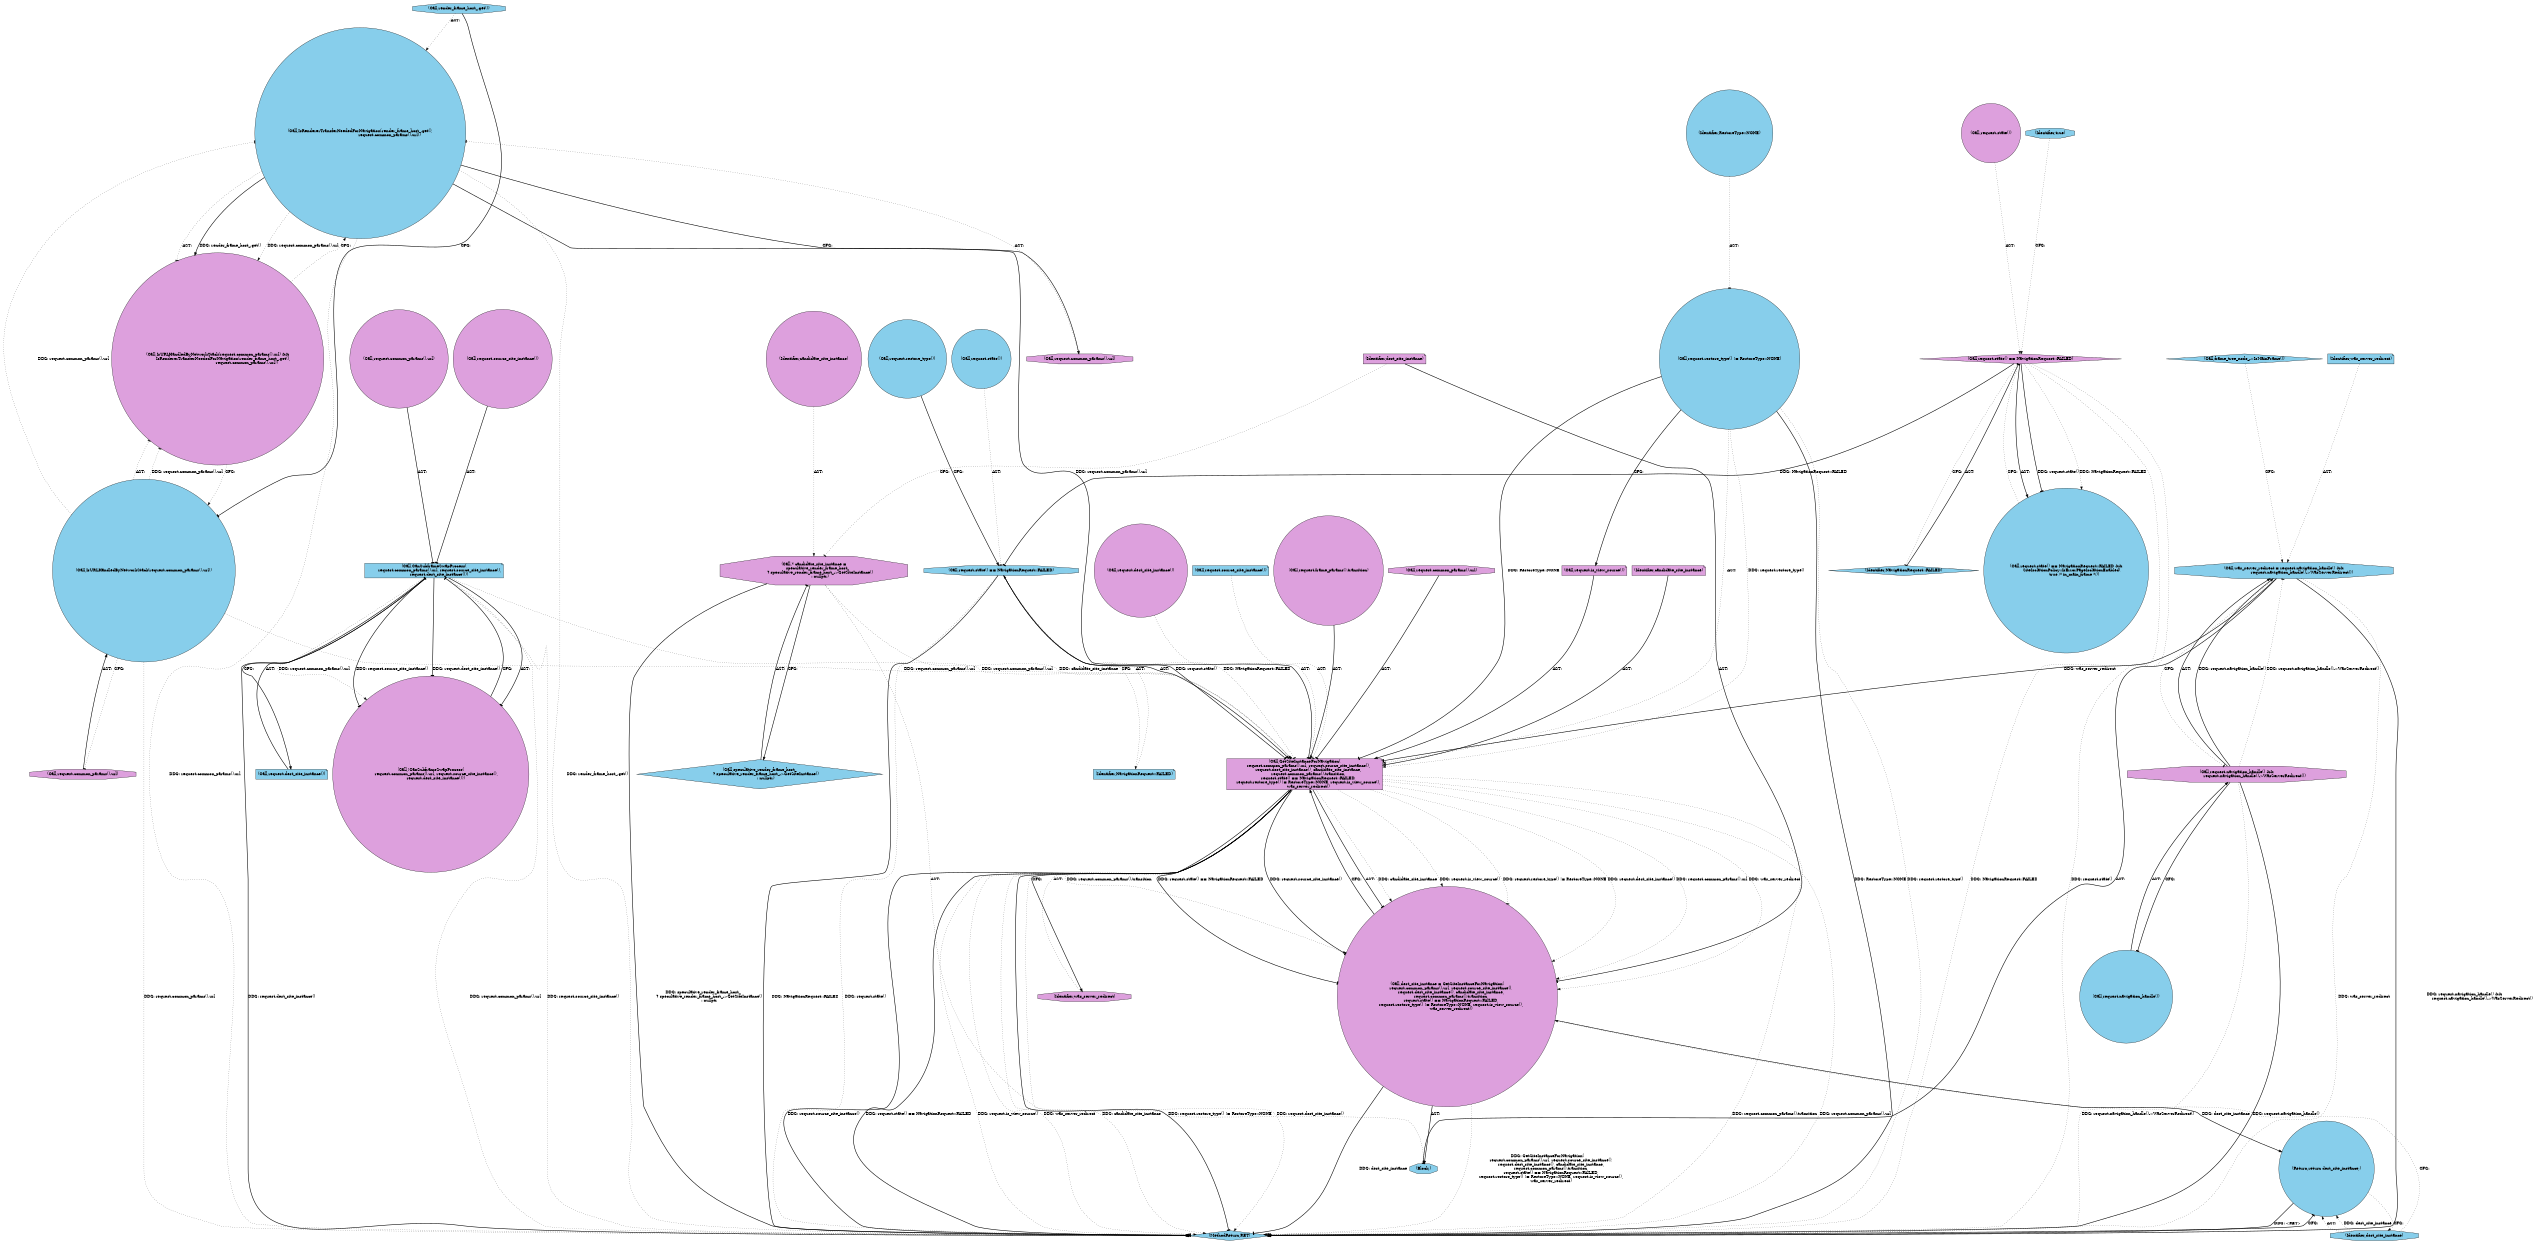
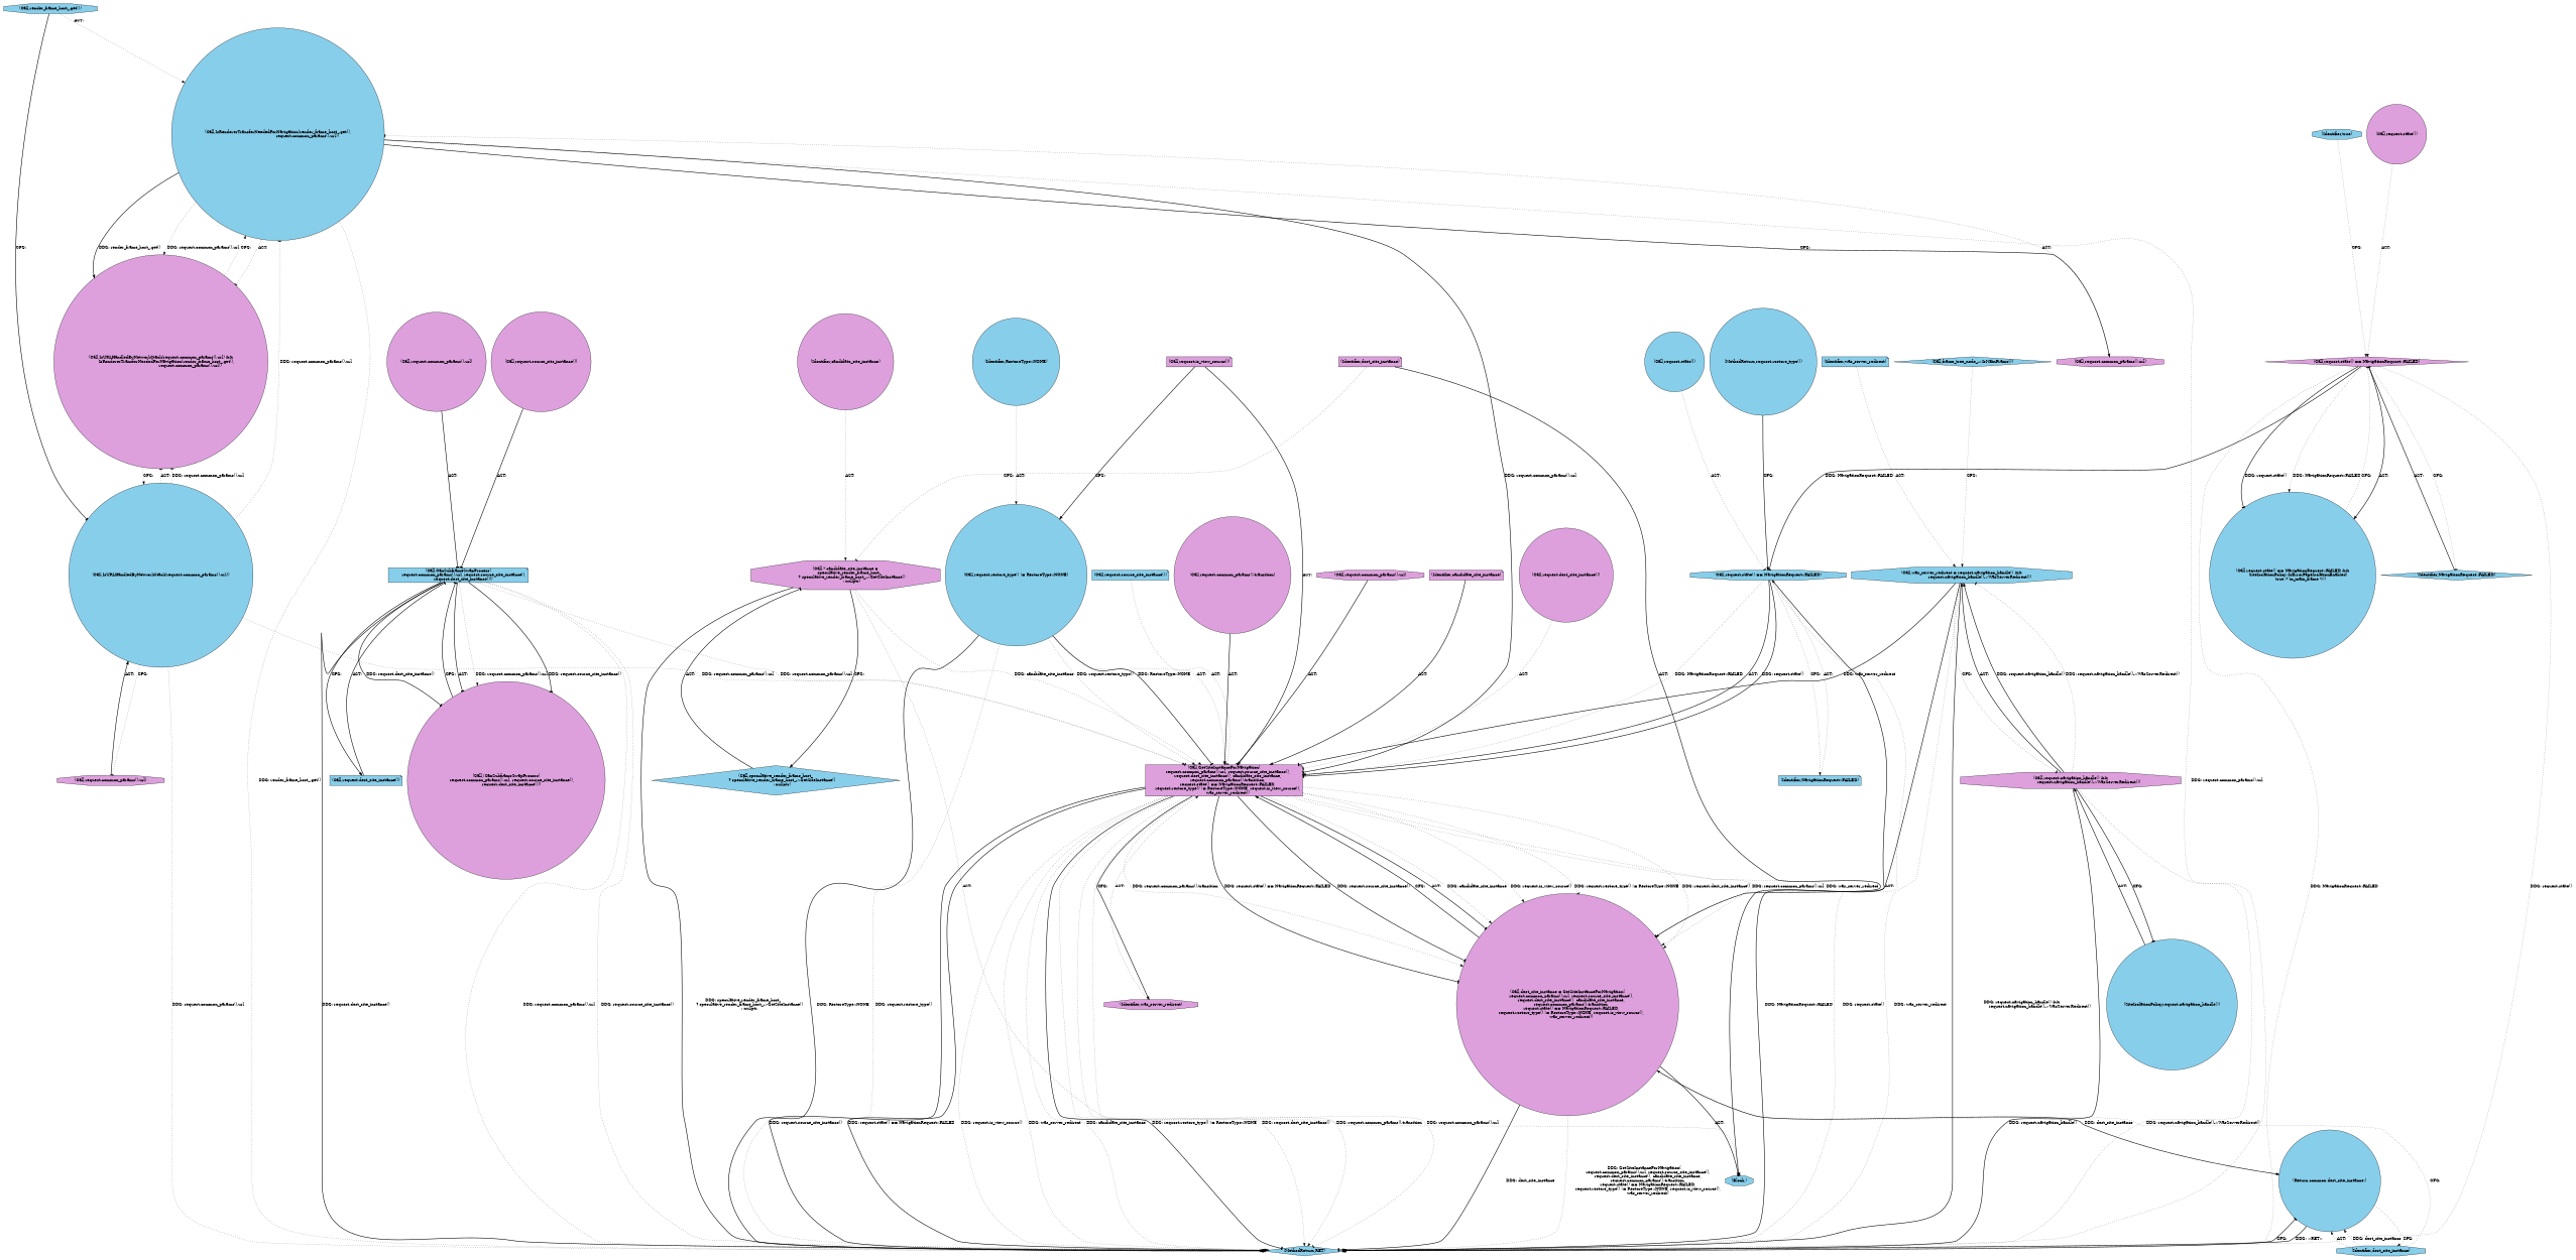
  digraph {
    node [fillcolor=skyblue shape=circle style=filled]
    edge [arrowhead=normal style=dotted]
    n1 [fillcolor=plum label="(Call,GetSiteInstanceForNavigation(\n      request.common_params().url, request.source_site_instance(),\n      request.dest_site_instance(), candidate_site_instance,\n      request.common_params().transition,\n      request.state() == NavigationRequest::FAILED,\n      request.restore_type() != RestoreType::NONE, request.is_view_source(),\n      was_server_redirect))" shape=note]
    n2 [fillcolor=plum label="(Call,dest_site_instance = GetSiteInstanceForNavigation(\n      request.common_params().url, request.source_site_instance(),\n      request.dest_site_instance(), candidate_site_instance,\n      request.common_params().transition,\n      request.state() == NavigationRequest::FAILED,\n      request.restore_type() != RestoreType::NONE, request.is_view_source(),\n      was_server_redirect))"]
    n3 [fillcolor=plum label="(Identifier,was_server_redirect)" shape=octagon]
    n4 [label="(MethodReturn,RET)" shape=diamond]
    n5 [label="(Block,)" shape=octagon]
-   n6 [label="(Return,return dest_site_instance;)"]
+   n6 [label="(Return,common dest_site_instance;)"]
    n7 [label="(Call,IsRendererTransferNeededForNavigation(render_frame_host_.get(),\n                                               request.common_params().url))"]
    n8 [fillcolor=plum label="(Call,IsURLHandledByNetworkStack(request.common_params().url) &&\n         IsRendererTransferNeededForNavigation(render_frame_host_.get(),\n                                               request.common_params().url))"]
    n9 [fillcolor=plum label="(Call,request.common_params().url)" shape=octagon]
    n10 [label="(Call,IsURLHandledByNetworkStack(request.common_params().url))"]
    n11 [fillcolor=plum label="(Call,request.common_params().url)" shape=octagon]
    n12 [label="(Call,CanSubframeSwapProcess(\n         request.common_params().url, request.source_site_instance(),\n        request.dest_site_instance()))" shape=note]
    n13 [label="(Call,request.dest_site_instance())" shape=note]
    n14 [fillcolor=plum label="(Call,!CanSubframeSwapProcess(\n         request.common_params().url, request.source_site_instance(),\n        request.dest_site_instance()))"]
    n15 [fillcolor=plum label="(Call,* candidate_site_instance =\n      speculative_render_frame_host_\n          ? speculative_render_frame_host_->GetSiteInstance()\n          : nullptr)" shape=octagon]
    n16 [label="(Call,speculative_render_frame_host_\n          ? speculative_render_frame_host_->GetSiteInstance()\n          : nullptr)" shape=diamond]
    n17 [label="(Call,request.state() == NavigationRequest::FAILED)" shape=octagon]
    n18 [label="(Identifier,NavigationRequest::FAILED)" shape=note]
    n19 [fillcolor=plum label="(Call,request.state() == NavigationRequest::FAILED)" shape=diamond]
    n20 [label="(Call,request.state() == NavigationRequest::FAILED &&\n         SiteIsolationPolicy::IsErrorPageIsolationEnabled(\n             true /* in_main_frame */))"]
    n21 [label="(Identifier,NavigationRequest::FAILED)" shape=diamond]
    n22 [label="(Call,request.restore_type() != RestoreType::NONE)"]
    n23 [label="(Identifier,RestoreType::NONE)"]
    n24 [label="(Call,was_server_redirect = request.navigation_handle() &&\n                             request.navigation_handle()->WasServerRedirect())" shape=octagon]
    n25 [fillcolor=plum label="(Call,request.navigation_handle() &&\n                             request.navigation_handle()->WasServerRedirect())" shape=octagon]
-   n26 [label="(Call,request.navigation_handle())"]
+   n26 [label="(SiteIsolationPolicy,request.navigation_handle())"]
    n27 [label="(Identifier,dest_site_instance)" shape=octagon]
    n28 [label="(Call,frame_tree_node_->IsMainFrame())" shape=diamond]
    n29 [fillcolor=plum label="(Call,request.common_params().url)"]
    n30 [label="(Identifier,was_server_redirect)" shape=note]
    n31 [fillcolor=plum label="(Call,request.state())"]
    n32 [label="(Call,request.state())"]
    n33 [label="(Call,request.source_site_instance())" shape=note]
-   n34 [fillcolor=plum label="(Call,request.frame_params().transition)"]
+   n34 [fillcolor=plum label="(Call,request.common_params().transition)"]
    n35 [label="(Call,render_frame_host_.get())" shape=octagon]
    n36 [label="(Identifier,true)" shape=octagon]
-   n37 [label="(Call,request.restore_type())"]
+   n37 [label="(MethodReturn,request.restore_type())"]
    n38 [fillcolor=plum label="(Call,request.common_params().url)" shape=octagon]
    n39 [fillcolor=plum label="(Identifier,candidate_site_instance)"]
    n40 [fillcolor=plum label="(Identifier,candidate_site_instance)" shape=note]
    n41 [fillcolor=plum label="(Identifier,dest_site_instance)" shape=note]
    n42 [fillcolor=plum label="(Call,request.source_site_instance())"]
    n43 [fillcolor=plum label="(Call,request.is_view_source())" shape=note]
    n44 [fillcolor=plum label="(Call,request.dest_site_instance())"]
    n1 -> n2 [arrowhead=tee label="AST: " style=bold]
    n1 -> n2 [label="DDG: candidate_site_instance"]
    n1 -> n2 [label="DDG: request.is_view_source()"]
    n1 -> n2 [arrowhead=tee label="DDG: request.restore_type() != RestoreType::NONE"]
    n1 -> n2 [label="DDG: request.dest_site_instance()"]
    n1 -> n2 [label="DDG: request.common_params().url"]
    n1 -> n2 [label="DDG: was_server_redirect"]
    n1 -> n2 [label="DDG: request.common_params().transition"]
    n1 -> n2 [arrowhead=tee label="DDG: request.state() == NavigationRequest::FAILED" style=bold]
    n1 -> n2 [arrowhead=tee label="DDG: request.source_site_instance()" style=bold]
    n1 -> n3 [label="CFG: " style=bold]
    n1 -> n4 [label="DDG: request.common_params().transition"]
    n1 -> n4 [arrowhead=tee label="DDG: request.common_params().url"]
    n1 -> n4 [label="DDG: request.source_site_instance()" style=bold]
    n1 -> n4 [label="DDG: request.state() == NavigationRequest::FAILED" style=bold]
    n1 -> n4 [label="DDG: request.is_view_source()"]
    n1 -> n4 [label="DDG: was_server_redirect"]
    n1 -> n4 [label="DDG: candidate_site_instance"]
    n1 -> n4 [arrowhead=tee label="DDG: request.restore_type() != RestoreType::NONE" style=bold]
    n1 -> n4 [label="DDG: request.dest_site_instance()"]
    n2 -> n1 [label="CFG: " style=bold]
    n2 -> n4 [arrowhead=tee label="DDG: dest_site_instance" style=bold]
    n2 -> n4 [label="DDG: GetSiteInstanceForNavigation(\n      request.common_params().url, request.source_site_instance(),\n      request.dest_site_instance(), candidate_site_instance,\n      request.common_params().transition,\n      request.state() == NavigationRequest::FAILED,\n      request.restore_type() != RestoreType::NONE, request.is_view_source(),\n      was_server_redirect)"]
    n2 -> n5 [label="AST: " style=bold]
    n2 -> n6 [label="DDG: dest_site_instance" style=bold]
    n3 -> n1 [label="AST: "]
    n4 -> n6 [arrowhead=tee label="CFG: " style=bold]
    n6 -> n4 [arrowhead=tee label="DDG: <RET>" style=bold]
    n6 -> n27 [label="CFG: "]
    n7 -> n1 [arrowhead=tee label="DDG: request.common_params().url" style=bold]
    n7 -> n4 [label="DDG: render_frame_host_.get()"]
    n7 -> n4 [arrowhead=tee label="DDG: request.common_params().url"]
    n7 -> n8 [arrowhead=tee label="AST: "]
    n7 -> n8 [label="DDG: render_frame_host_.get()" style=bold]
    n7 -> n8 [label="DDG: request.common_params().url"]
    n7 -> n9 [label="CFG: " style=bold]
    n8 -> n7 [label="CFG: "]
    n8 -> n10 [label="CFG: "]
    n9 -> n7 [arrowhead=tee label="AST: "]
    n10 -> n1 [arrowhead=tee label="DDG: request.common_params().url"]
    n10 -> n4 [label="DDG: request.common_params().url"]
    n10 -> n7 [arrowhead=tee label="DDG: request.common_params().url"]
    n10 -> n8 [arrowhead=tee label="AST: "]
    n10 -> n8 [arrowhead=tee label="DDG: request.common_params().url"]
    n10 -> n11 [arrowhead=tee label="CFG: "]
    n11 -> n10 [label="AST: " style=bold]
    n12 -> n1 [label="DDG: request.common_params().url"]
    n12 -> n4 [arrowhead=tee label="DDG: request.dest_site_instance()" style=bold]
    n12 -> n4 [label="DDG: request.common_params().url"]
    n12 -> n4 [label="DDG: request.source_site_instance()"]
    n12 -> n13 [label="CFG: " style=bold]
    n12 -> n14 [arrowhead=tee label="AST: " style=bold]
    n12 -> n14 [label="DDG: request.common_params().url"]
    n12 -> n14 [arrowhead=tee label="DDG: request.source_site_instance()" style=bold]
    n12 -> n14 [arrowhead=tee label="DDG: request.dest_site_instance()" style=bold]
    n13 -> n12 [arrowhead=tee label="AST: " style=bold]
    n14 -> n12 [arrowhead=tee label="CFG: " style=bold]
    n15 -> n1 [label="DDG: candidate_site_instance"]
    n15 -> n4 [label="DDG: speculative_render_frame_host_\n          ? speculative_render_frame_host_->GetSiteInstance()\n          : nullptr" style=bold]
    n15 -> n5 [label="AST: "]
    n15 -> n16 [label="CFG: " style=bold]
    n16 -> n15 [arrowhead=tee label="AST: " style=bold]
    n17 -> n1 [label="AST: " style=bold]
    n17 -> n1 [arrowhead=tee label="DDG: request.state()" style=bold]
    n17 -> n1 [arrowhead=tee label="DDG: NavigationRequest::FAILED"]
    n17 -> n4 [arrowhead=tee label="DDG: NavigationRequest::FAILED" style=bold]
    n17 -> n4 [arrowhead=tee label="DDG: request.state()"]
    n17 -> n18 [label="CFG: "]
    n18 -> n17 [label="AST: "]
    n19 -> n4 [arrowhead=tee label="DDG: request.state()"]
    n19 -> n4 [arrowhead=tee label="DDG: NavigationRequest::FAILED"]
    n19 -> n17 [arrowhead=tee label="DDG: NavigationRequest::FAILED" style=bold]
    n19 -> n20 [label="AST: " style=bold]
    n19 -> n20 [arrowhead=tee label="DDG: request.state()" style=bold]
    n19 -> n20 [label="DDG: NavigationRequest::FAILED"]
    n19 -> n21 [arrowhead=tee label="CFG: "]
    n20 -> n19 [arrowhead=tee label="CFG: "]
    n21 -> n19 [arrowhead=tee label="AST: " style=bold]
    n22 -> n1 [label="AST: "]
    n22 -> n1 [label="DDG: request.restore_type()"]
    n22 -> n1 [arrowhead=tee label="DDG: RestoreType::NONE" style=bold]
    n22 -> n4 [arrowhead=tee label="DDG: RestoreType::NONE" style=bold]
    n22 -> n4 [arrowhead=tee label="DDG: request.restore_type()"]
-   n23 -> n22 [arrowhead=tee label="AST: "]
+   n23 -> n22 [label="AST: "]
    n24 -> n1 [arrowhead=tee label="DDG: was_server_redirect" style=bold]
    n24 -> n4 [arrowhead=tee label="DDG: was_server_redirect"]
    n24 -> n4 [arrowhead=tee label="DDG: request.navigation_handle() &&\n                             request.navigation_handle()->WasServerRedirect()" style=bold]
    n24 -> n5 [arrowhead=tee label="AST: " style=bold]
    n24 -> n25 [arrowhead=tee label="CFG: "]
    n25 -> n4 [label="DDG: request.navigation_handle()->WasServerRedirect()"]
    n25 -> n4 [arrowhead=tee label="DDG: request.navigation_handle()" style=bold]
    n25 -> n24 [label="AST: " style=bold]
    n25 -> n24 [label="DDG: request.navigation_handle()" style=bold]
    n25 -> n24 [arrowhead=tee label="DDG: request.navigation_handle()->WasServerRedirect()"]
    n25 -> n26 [arrowhead=tee label="CFG: " style=bold]
    n26 -> n25 [label="AST: " style=bold]
    n27 -> n2 [label="CFG: "]
    n27 -> n6 [label="AST: "]
    n27 -> n6 [label="DDG: dest_site_instance"]
    n28 -> n24 [label="CFG: "]
    n29 -> n12 [arrowhead=tee label="AST: " style=bold]
    n30 -> n24 [label="AST: "]
    n31 -> n19 [label="AST: "]
    n32 -> n17 [arrowhead=tee label="AST: "]
    n33 -> n1 [arrowhead=tee label="AST: "]
    n34 -> n1 [label="AST: " style=bold]
    n35 -> n7 [label="AST: "]
    n35 -> n10 [arrowhead=tee label="CFG: " style=bold]
    n36 -> n19 [label="CFG: "]
    n37 -> n17 [label="CFG: " style=bold]
    n38 -> n1 [arrowhead=tee label="AST: " style=bold]
    n39 -> n15 [label="AST: "]
    n40 -> n1 [label="AST: " style=bold]
    n41 -> n2 [arrowhead=tee label="AST: " style=bold]
    n41 -> n15 [arrowhead=tee label="CFG: "]
    n42 -> n12 [arrowhead=tee label="AST: " style=bold]
    n43 -> n1 [label="AST: " style=bold]
-   n22 -> n43 [label="CFG: " style=bold]
+   n43 -> n22 [label="CFG: " style=bold]
    n44 -> n1 [arrowhead=tee label="AST: "]
  }
